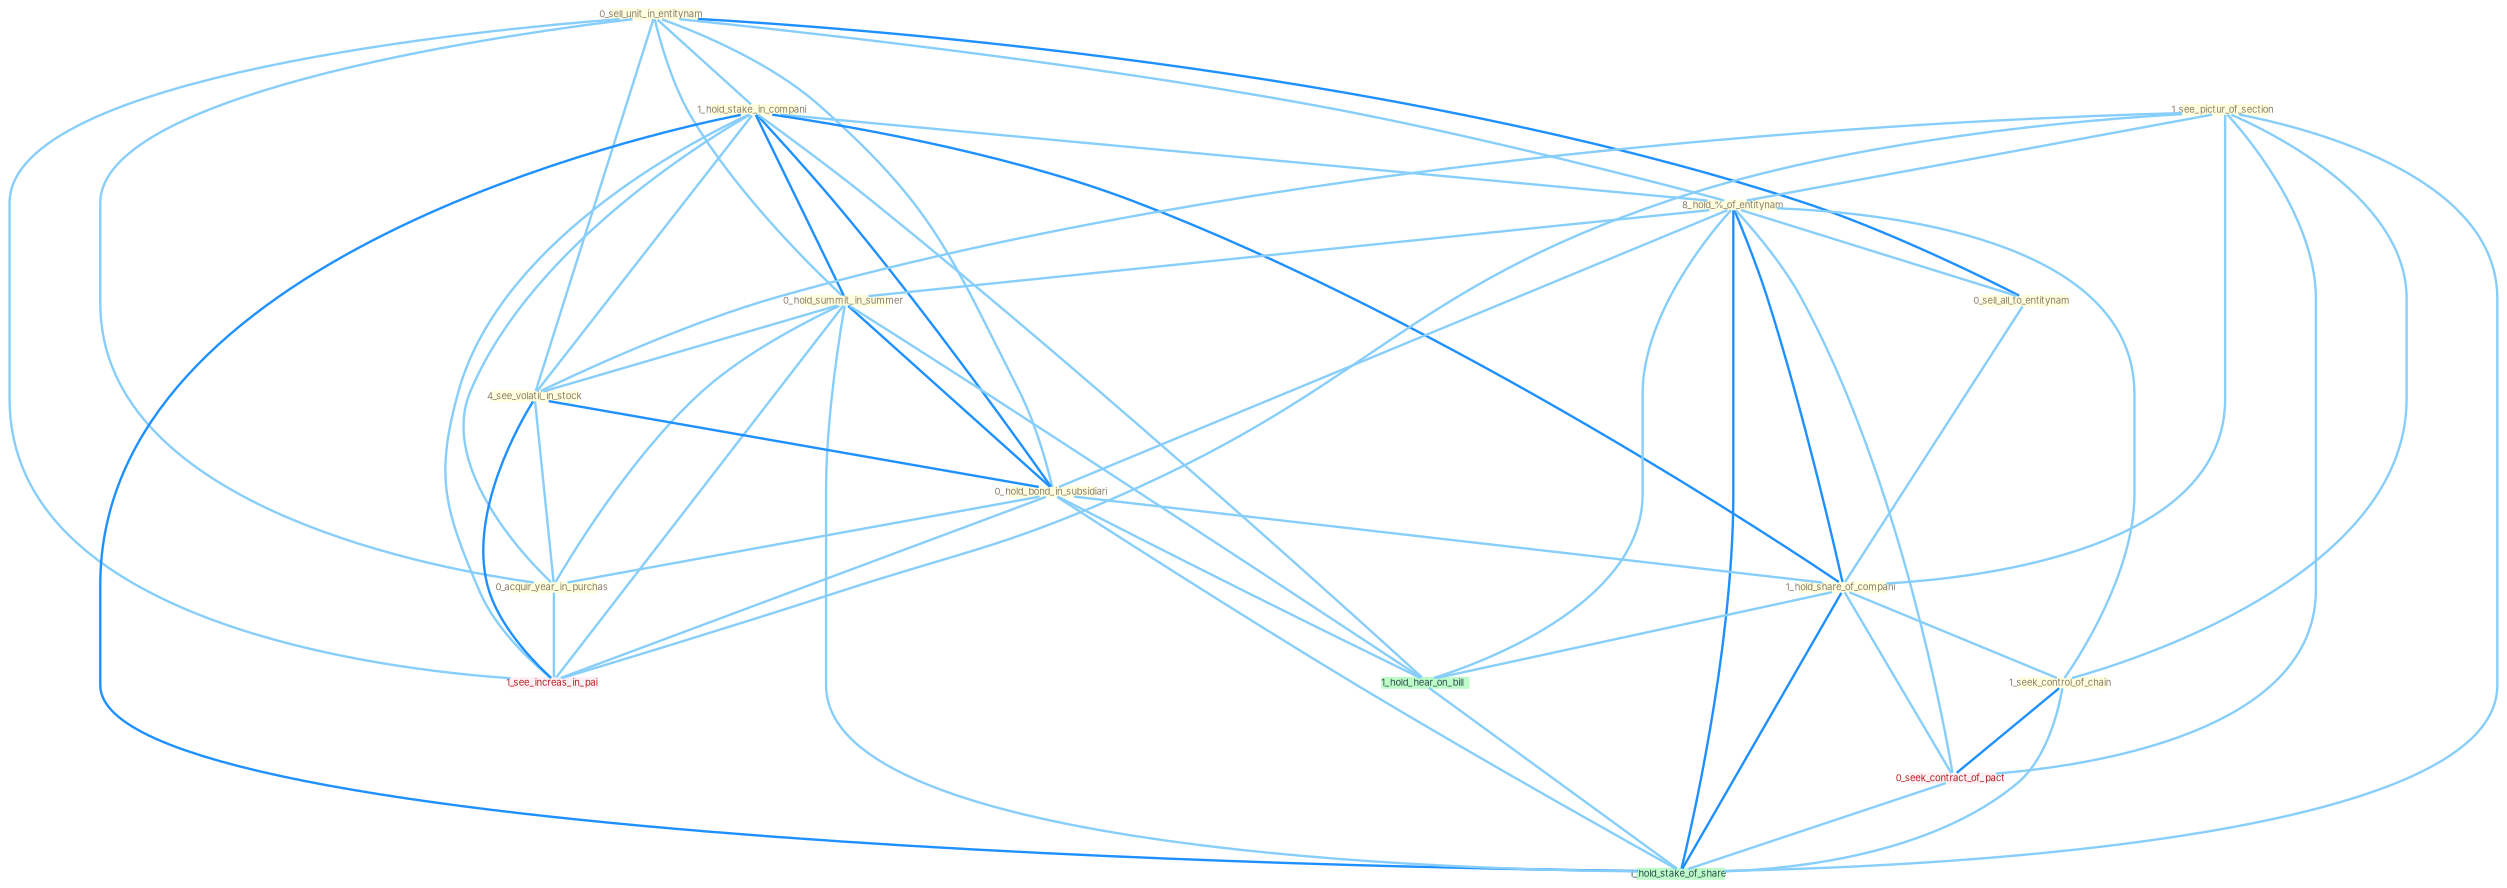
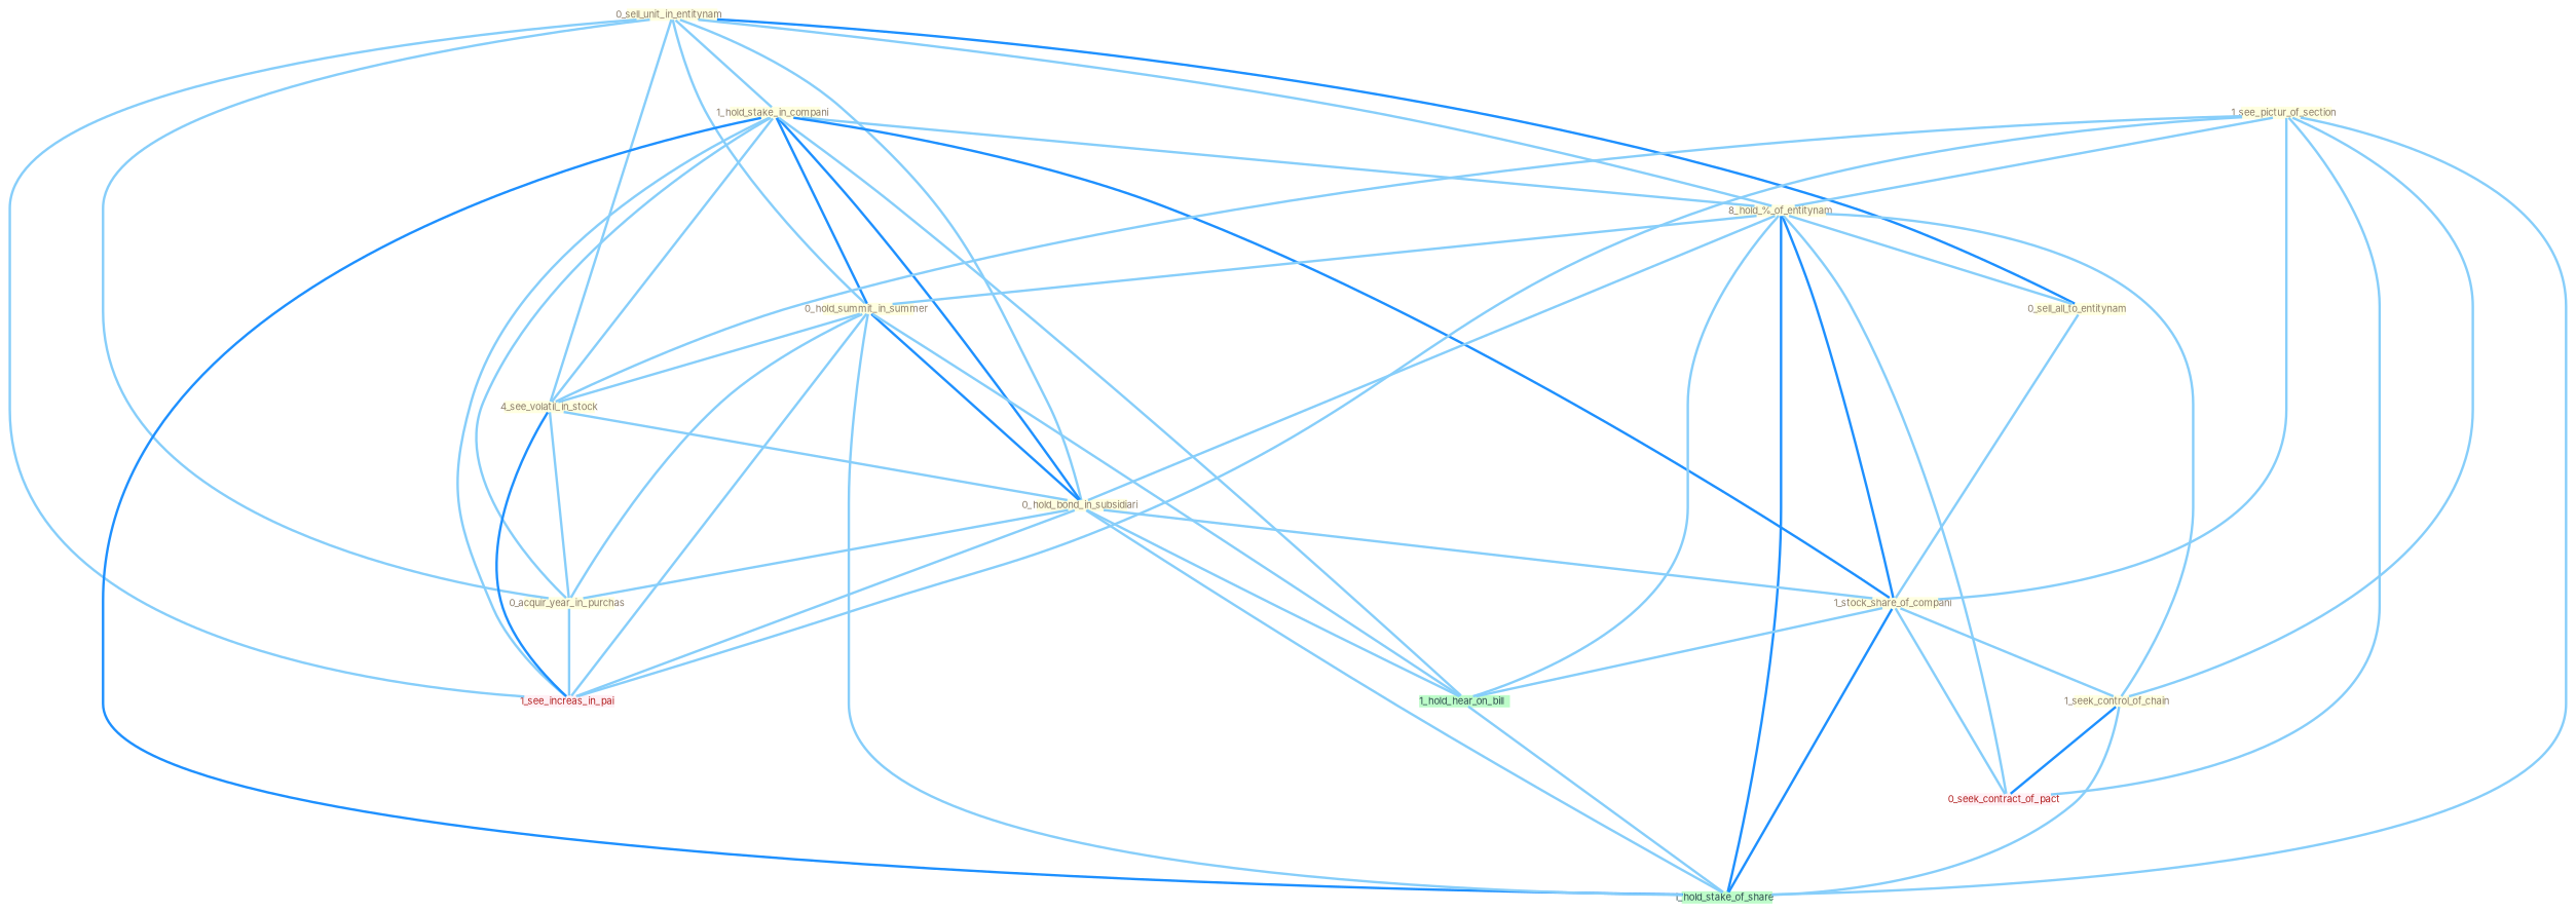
  graph {
    fontname=Inter
    node [color="#ffffe0" fixedsize=true fontcolor="#8b7d6b" fontname=Inter fontsize=4 shape=polygon style=filled]
    edge [color="#87cefa" fontname=Inter w=1]
    "0_sell_unit_in_entitynam " [height=.06 width=.5]
    "1_hold_stake_in_compani " [height=.06 width=.5]
    "1_see_pictur_of_section " [height=.06 width=.5]
    n4 [height=.06 label="8_hold_%_of_entitynam" width=.5]
    "0_sell_all_to_entitynam " [height=.06 width=.5]
    "0_hold_summit_in_summer " [height=.06 width=.5]
    n7 [height=.06 label="4_see_volatil_in_stock" width=.5]
    "0_hold_bond_in_subsidiari " [height=.06 width=.5]
-   "1_hold_share_of_compani " [height=.06 width=.5]
+   "1_hold_share_of_compani " [height=.06 width=.5 label="1_stock_share_of_compani"]
    "1_seek_control_of_chain " [height=.06 width=.5]
    "0_acquir_year_in_purchas " [height=.06 width=.5]
    "0_seek_contract_of_pact " [color="#fff0f5" fontcolor="#b22222" height=.06 width=.5]
    "1_see_increas_in_pai " [color="#fff0f5" fontcolor="#b22222" height=.06 width=.5]
    "1_hold_hear_on_bill " [color="#BDFCC9" fontcolor="#2f4f4f" height=.06 width=.5]
    "1_hold_stake_of_share " [color="#BDFCC9" fontcolor="#2f4f4f" height=.06 width=.5]
    subgraph sub_1 {
      "0_sell_unit_in_entitynam "
      "1_hold_stake_in_compani "
      "1_see_pictur_of_section "
      n4
      "0_sell_all_to_entitynam "
      "0_hold_summit_in_summer "
      n7
      "0_hold_bond_in_subsidiari "
      "1_hold_share_of_compani "
      "1_seek_control_of_chain "
      "0_acquir_year_in_purchas "
    }
    subgraph sub_2 {
      "0_seek_contract_of_pact "
      "1_see_increas_in_pai "
    }
    "0_sell_unit_in_entitynam " -- "1_hold_stake_in_compani "
    "0_sell_unit_in_entitynam " -- n4
    "0_sell_unit_in_entitynam " -- "0_sell_all_to_entitynam " [color="#1e90ff" w=2]
    "0_sell_unit_in_entitynam " -- "0_hold_summit_in_summer "
    "0_sell_unit_in_entitynam " -- n7
    "0_sell_unit_in_entitynam " -- "0_hold_bond_in_subsidiari "
    "0_sell_unit_in_entitynam " -- "0_acquir_year_in_purchas "
    "0_sell_unit_in_entitynam " -- "1_see_increas_in_pai "
    "1_hold_stake_in_compani " -- n4
    "1_hold_stake_in_compani " -- "0_hold_summit_in_summer " [color="#1e90ff" w=2]
    "1_hold_stake_in_compani " -- n7
    "1_hold_stake_in_compani " -- "0_hold_bond_in_subsidiari " [color="#1e90ff" w=2]
    "1_hold_stake_in_compani " -- "1_hold_share_of_compani " [color="#1e90ff" w=2]
    "1_hold_stake_in_compani " -- "0_acquir_year_in_purchas "
    "1_hold_stake_in_compani " -- "1_see_increas_in_pai "
    "1_hold_stake_in_compani " -- "1_hold_hear_on_bill "
    "1_hold_stake_in_compani " -- "1_hold_stake_of_share " [color="#1e90ff" w=2]
    "1_see_pictur_of_section " -- n4
    "1_see_pictur_of_section " -- n7
    "1_see_pictur_of_section " -- "1_hold_share_of_compani "
    "1_see_pictur_of_section " -- "1_seek_control_of_chain "
    "1_see_pictur_of_section " -- "0_seek_contract_of_pact "
    "1_see_pictur_of_section " -- "1_see_increas_in_pai "
    "1_see_pictur_of_section " -- "1_hold_stake_of_share "
    n4 -- "0_sell_all_to_entitynam "
    n4 -- "0_hold_summit_in_summer "
    n4 -- "0_hold_bond_in_subsidiari "
    n4 -- "1_hold_share_of_compani " [color="#1e90ff" w=2]
    n4 -- "1_seek_control_of_chain "
    n4 -- "0_seek_contract_of_pact "
    n4 -- "1_hold_hear_on_bill "
    n4 -- "1_hold_stake_of_share " [color="#1e90ff" w=2]
    "0_sell_all_to_entitynam " -- "1_hold_share_of_compani "
    "0_hold_summit_in_summer " -- n7
    "0_hold_summit_in_summer " -- "0_hold_bond_in_subsidiari " [color="#1e90ff" w=2]
    "0_hold_summit_in_summer " -- "0_acquir_year_in_purchas "
    "0_hold_summit_in_summer " -- "1_see_increas_in_pai "
    "0_hold_summit_in_summer " -- "1_hold_hear_on_bill "
    "0_hold_summit_in_summer " -- "1_hold_stake_of_share "
-   n7 -- "0_hold_bond_in_subsidiari " [color="#1e90ff"]
+   n7 -- "0_hold_bond_in_subsidiari "
    n7 -- "0_acquir_year_in_purchas "
    n7 -- "1_see_increas_in_pai " [color="#1e90ff" w=2]
    "0_hold_bond_in_subsidiari " -- "1_hold_share_of_compani "
    "0_hold_bond_in_subsidiari " -- "0_acquir_year_in_purchas "
    "0_hold_bond_in_subsidiari " -- "1_see_increas_in_pai "
    "0_hold_bond_in_subsidiari " -- "1_hold_hear_on_bill "
    "0_hold_bond_in_subsidiari " -- "1_hold_stake_of_share "
    "1_hold_share_of_compani " -- "1_seek_control_of_chain "
    "1_hold_share_of_compani " -- "0_seek_contract_of_pact "
    "1_hold_share_of_compani " -- "1_hold_hear_on_bill "
    "1_hold_share_of_compani " -- "1_hold_stake_of_share " [color="#1e90ff" w=2]
    "1_seek_control_of_chain " -- "0_seek_contract_of_pact " [color="#1e90ff" w=2]
    "1_seek_control_of_chain " -- "1_hold_stake_of_share "
    "0_acquir_year_in_purchas " -- "1_see_increas_in_pai "
-   "0_seek_contract_of_pact " -- "1_hold_stake_of_share "
    "1_hold_hear_on_bill " -- "1_hold_stake_of_share "
  }
